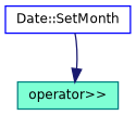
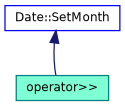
  digraph {
    rankdir=TB
    node [fontname=Helvetica fontsize=10 shape=record style=filled]
    n1 [color=blue fillcolor=white fontcolor=black height=0.2 label="Date::SetMonth" width=0.4]
    n2 [color=teal fillcolor=aquamarine height=0.2 label="operator\>\>" width=0.4]
-   n2 -> n1 [color=midnightblue dir=back fontname=Helvetica fontsize=10 labelfontname=Helvetica labelfontsize=10 style=solid]
+   n1 -> n2 [color=midnightblue dir=back fontname=Helvetica fontsize=10 labelfontname=Helvetica labelfontsize=10 style=solid]
  }
